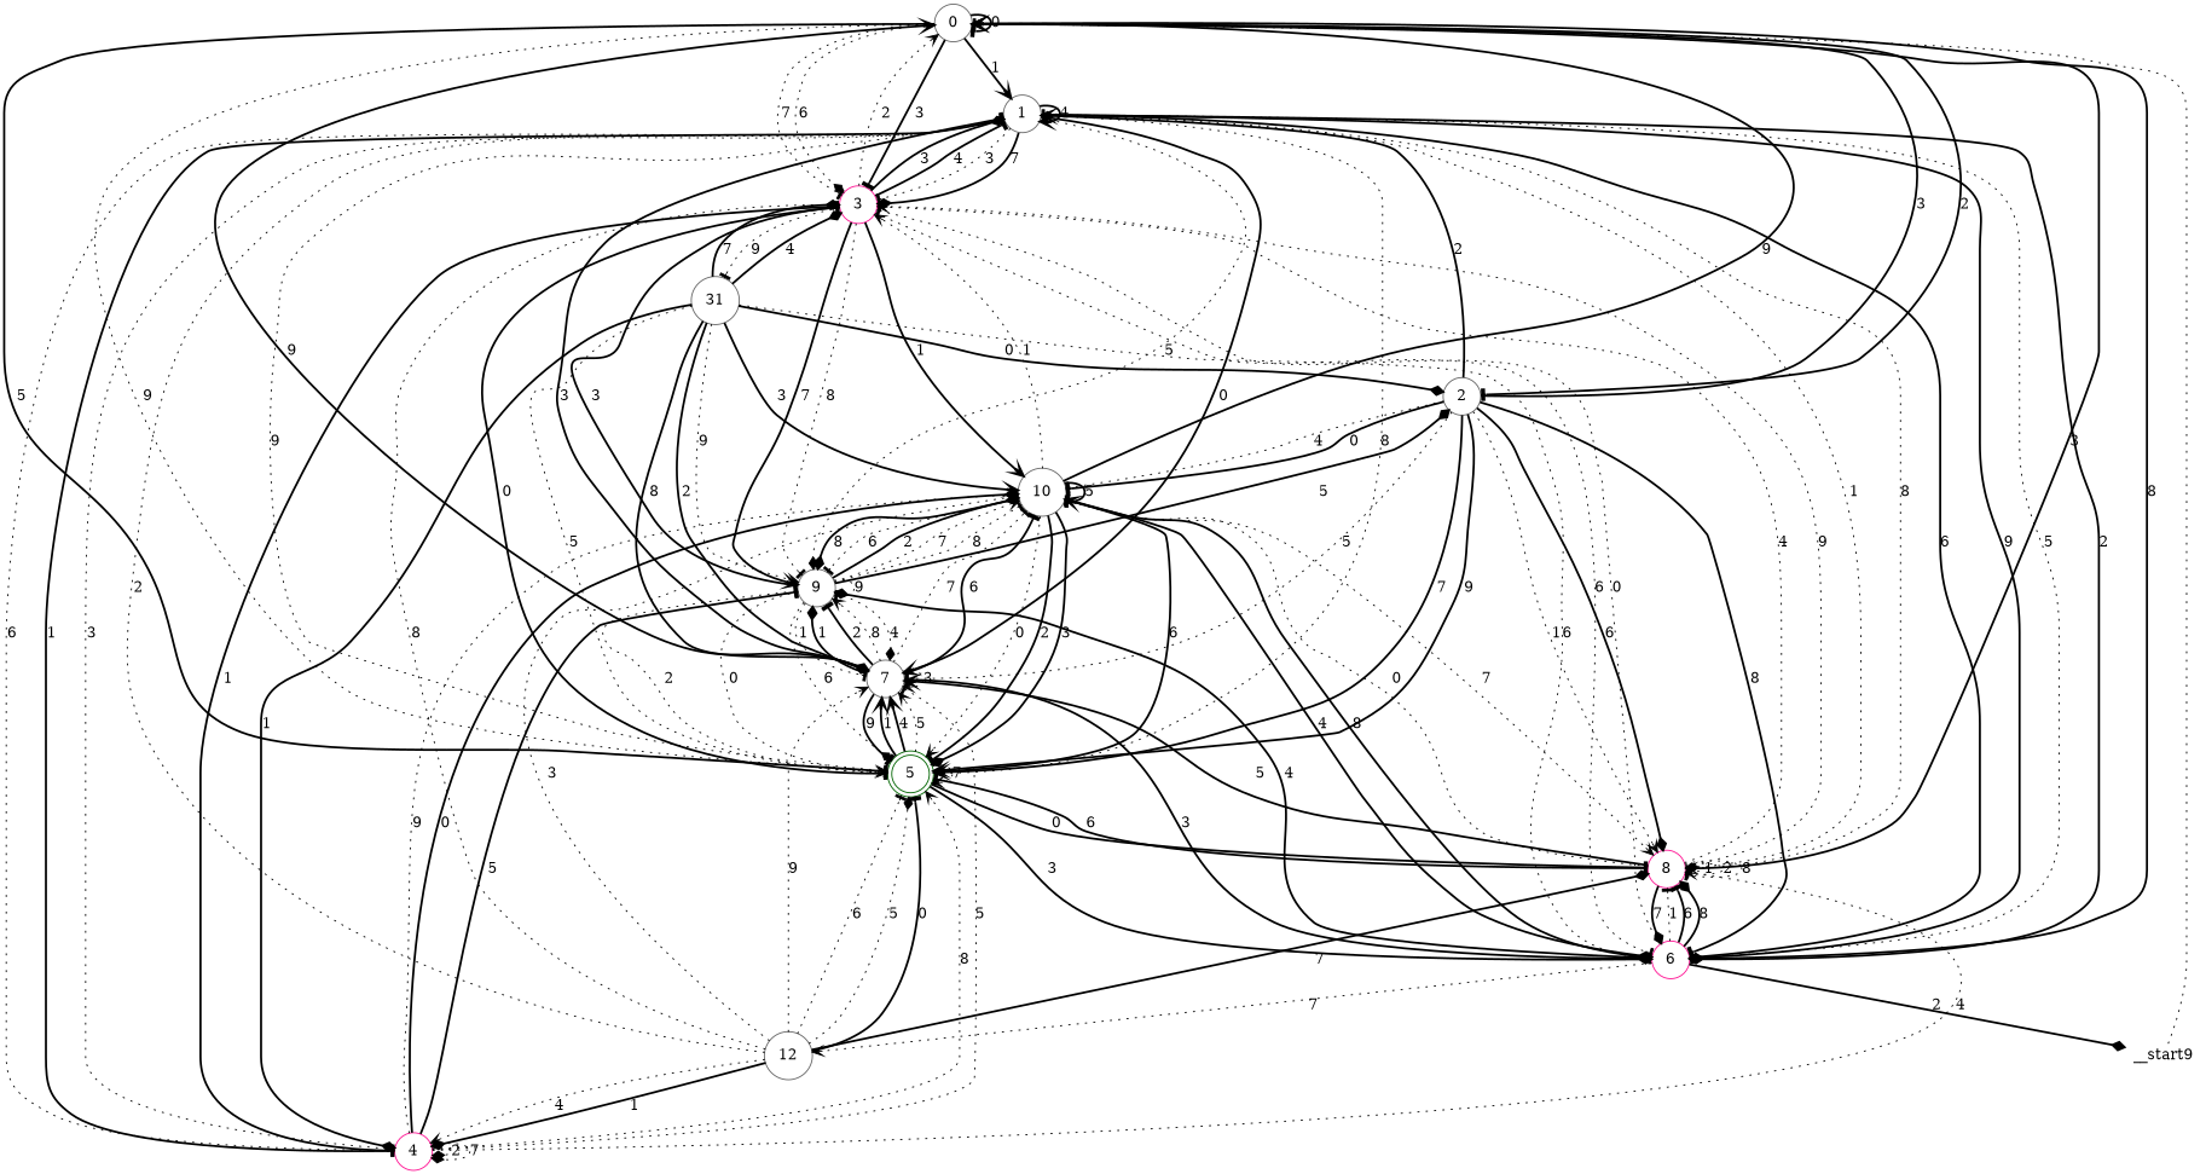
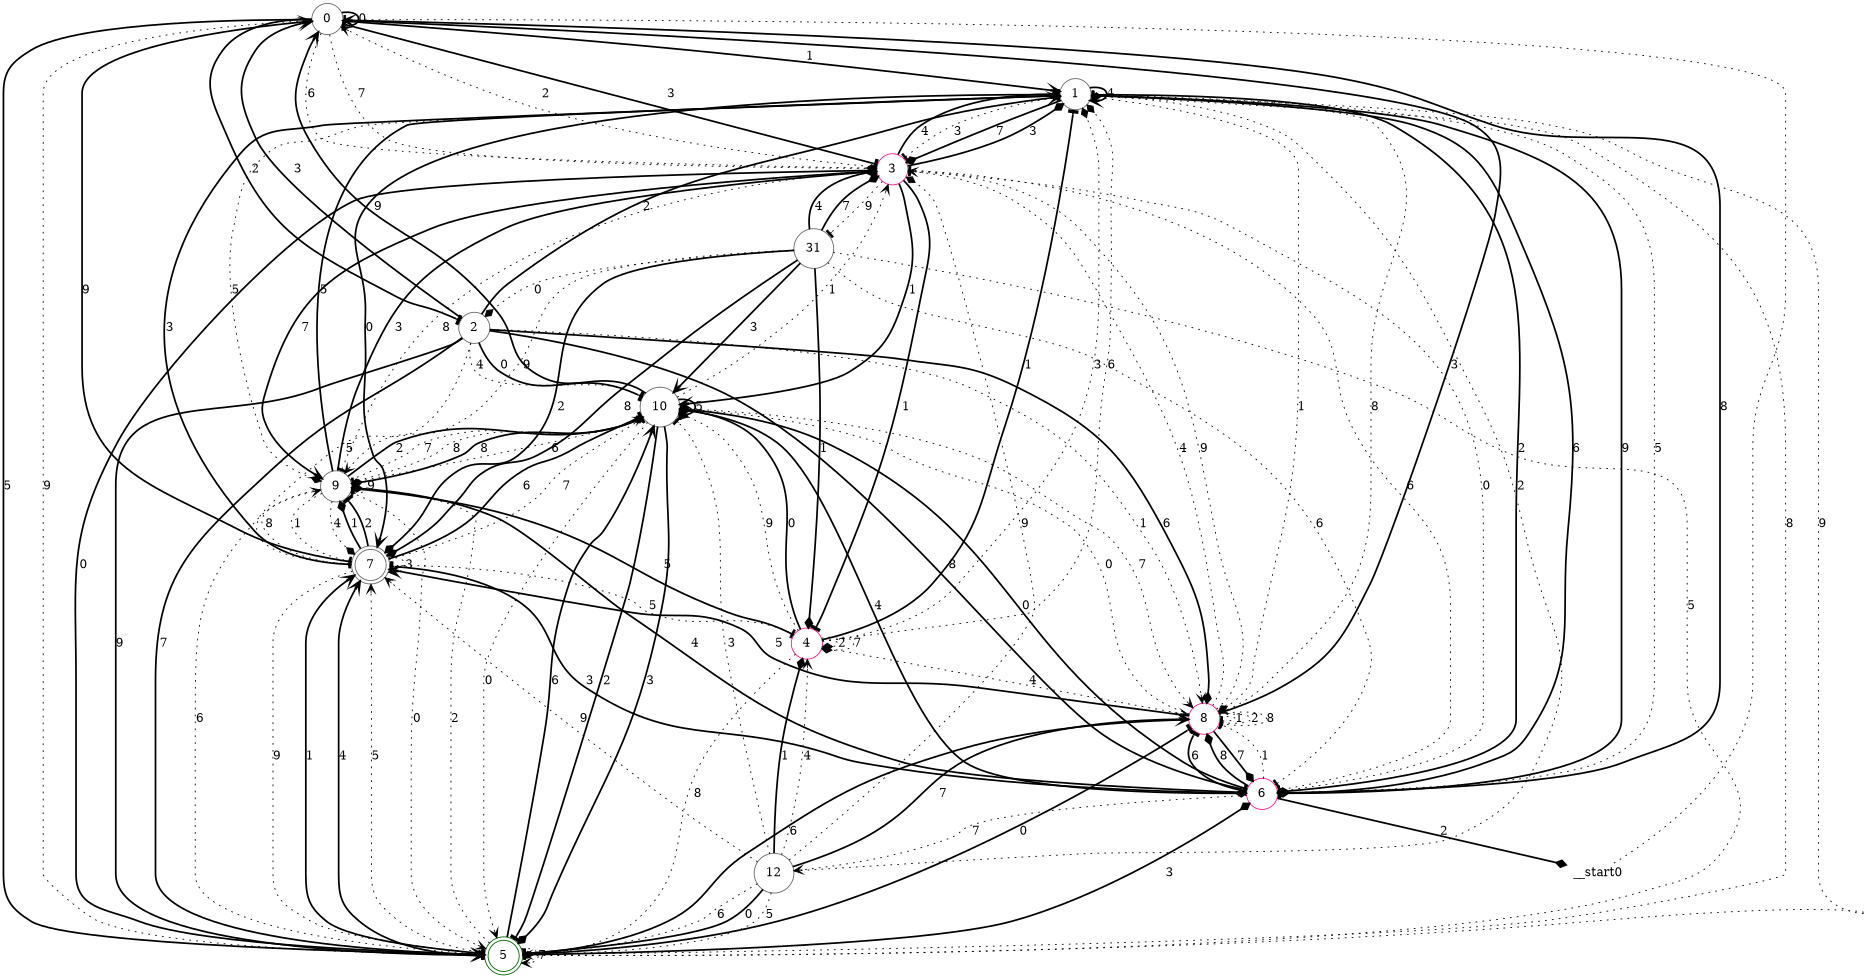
  digraph {
    node [color=gray40 shape=circle]
    edge [arrowhead=tee style=bold]
    n1 [label=0]
    n2 [label=1]
    n3 [label=2]
    n4 [color=deeppink label=3]
    n5 [color=darkgreen label=5 shape=doublecircle]
    n6 [color=deeppink label=6]
-   n7 [label=7]
+   n7 [label=7 shape=doublecircle]
    n8 [color=deeppink label=8]
    n9 [label=9]
    n10 [label=10]
    n11 [color=deeppink label=4]
    n12 [label=31]
    n13 [label=12]
-   __start0 [height=0 shape=none width=0 label=__start9]
+   __start0 [height=0 shape=none width=0]
    n1 -> n1 [label=0]
    n1 -> n2 [arrowhead=vee label=1]
    n1 -> n3 [label=2]
    n1 -> n4 [label=3]
    n1 -> n4 [arrowhead=diamond label=6 style=dotted]
    n1 -> n4 [label=7 style=dotted]
    n1 -> n5 [label=5]
    n1 -> n5 [arrowhead=vee label=9 style=dotted]
    n1 -> n6 [arrowhead=diamond label=8]
    n2 -> n2 [arrowhead=vee label=4]
    n2 -> n4 [label=3 style=dotted]
    n2 -> n4 [arrowhead=diamond label=7]
    n2 -> n6 [arrowhead=diamond label=2]
    n2 -> n6 [label=6]
    n2 -> n6 [arrowhead=diamond label=9]
    n2 -> n7 [arrowhead=vee label=0]
    n2 -> n8 [arrowhead=diamond label=1 style=dotted]
    n2 -> n8 [arrowhead=vee label=8 style=dotted]
    n2 -> n9 [arrowhead=diamond label=5 style=dotted]
    n3 -> n1 [arrowhead=vee label=3]
    n3 -> n2 [arrowhead=vee label=2]
    n3 -> n5 [arrowhead=vee label=7]
    n3 -> n5 [arrowhead=vee label=9]
    n3 -> n6 [label=8]
    n3 -> n7 [label=5 style=dotted]
    n3 -> n8 [arrowhead=vee label=1 style=dotted]
    n3 -> n8 [arrowhead=diamond label=6]
    n3 -> n10 [label=0]
    n3 -> n10 [label=4 style=dotted]
    n4 -> n1 [arrowhead=vee label=2 style=dotted]
    n4 -> n2 [arrowhead=diamond label=3]
    n4 -> n2 [label=4]
    n4 -> n5 [label=0]
    n4 -> n6 [label=6 style=dotted]
    n4 -> n9 [arrowhead=vee label=7]
    n4 -> n9 [label=8 style=dotted]
    n4 -> n10 [arrowhead=vee label=1]
    n4 -> n11 [label=1]
    n4 -> n12 [label=9 style=dotted]
    n5 -> n2 [arrowhead=diamond label=8 style=dotted]
    n5 -> n2 [label=9 style=dotted]
    n5 -> n5 [arrowhead=vee label=7 style=dotted]
    n5 -> n6 [arrowhead=diamond label=3]
    n5 -> n7 [arrowhead=vee label=1]
    n5 -> n7 [arrowhead=vee label=4]
    n5 -> n7 [arrowhead=vee label=5 style=dotted]
    n5 -> n8 [label=0]
    n5 -> n9 [label=2 style=dotted]
    n5 -> n10 [arrowhead=vee label=6]
    n6 -> n2 [label=5 style=dotted]
    n6 -> n4 [label=0 style=dotted]
    n6 -> n7 [label=3]
    n6 -> n8 [label=1 style=dotted]
    n6 -> n8 [label=6]
    n6 -> n8 [arrowhead=diamond label=8]
    n6 -> n9 [arrowhead=diamond label=4]
-   n6 -> n10 [label=8]
+   n6 -> n10 [label=0]
    n6 -> n13 [arrowhead=vee label=7 style=dotted]
    n6 -> __start0 [arrowhead=diamond label=2]
    n7 -> n1 [arrowhead=vee label=9]
    n7 -> n2 [label=3]
-   n7 -> n5 [label=9]
+   n7 -> n5 [label=9 style=dotted]
    n7 -> n7 [arrowhead=vee label=3 style=dotted]
    n7 -> n9 [arrowhead=diamond label=1]
    n7 -> n9 [label=2]
    n7 -> n9 [arrowhead=vee label=8 style=dotted]
    n7 -> n10 [label=6]
    n7 -> n10 [label=7 style=dotted]
-   n11 -> n7 [label=5 style=dotted]
+   n7 -> n11 [label=5 style=dotted]
    n8 -> n1 [arrowhead=vee label=3]
    n8 -> n4 [arrowhead=vee label=4 style=dotted]
    n8 -> n4 [label=9 style=dotted]
    n8 -> n5 [label=6]
    n8 -> n6 [arrowhead=diamond label=7]
    n8 -> n7 [arrowhead=vee label=5]
    n8 -> n8 [label=1 style=dotted]
    n8 -> n8 [label=2 style=dotted]
    n8 -> n8 [label=8 style=dotted]
    n8 -> n10 [label=0 style=dotted]
-   n9 -> n3 [arrowhead=diamond label=5]
+   n9 -> n2 [arrowhead=diamond label=5]
    n9 -> n4 [label=3]
    n9 -> n5 [arrowhead=vee label=0 style=dotted]
    n9 -> n5 [arrowhead=diamond label=6 style=dotted]
    n9 -> n7 [label=1 style=dotted]
    n9 -> n7 [arrowhead=diamond label=4 style=dotted]
    n9 -> n9 [label=9 style=dotted]
    n9 -> n10 [arrowhead=diamond label=2]
    n9 -> n10 [arrowhead=vee label=7 style=dotted]
    n9 -> n10 [label=8 style=dotted]
    n10 -> n1 [arrowhead=vee label=9]
    n10 -> n4 [arrowhead=vee label=1 style=dotted]
    n10 -> n5 [arrowhead=vee label=0 style=dotted]
    n10 -> n5 [label=2]
    n10 -> n5 [arrowhead=diamond label=3]
    n10 -> n6 [arrowhead=diamond label=4]
    n10 -> n8 [arrowhead=vee label=7 style=dotted]
    n10 -> n9 [label=6 style=dotted]
    n10 -> n9 [arrowhead=diamond label=8]
    n10 -> n10 [label=5]
    n11 -> n2 [label=1]
    n11 -> n2 [arrowhead=diamond label=3 style=dotted]
    n11 -> n2 [arrowhead=diamond label=6 style=dotted]
    n11 -> n5 [arrowhead=vee label=8 style=dotted]
    n11 -> n8 [arrowhead=vee label=4 style=dotted]
    n11 -> n9 [label=5]
    n11 -> n10 [arrowhead=diamond label=0]
    n11 -> n10 [arrowhead=diamond label=9 style=dotted]
    n11 -> n11 [arrowhead=diamond label=2 style=dotted]
    n11 -> n11 [arrowhead=diamond label=7 style=dotted]
-   n12 -> n3 [arrowhead=diamond label=0]
+   n12 -> n3 [arrowhead=diamond label=0 style=dotted]
    n12 -> n4 [arrowhead=diamond label=4]
    n12 -> n4 [arrowhead=diamond label=7]
    n12 -> n5 [label=5 style=dotted]
    n12 -> n6 [label=6 style=dotted]
    n12 -> n7 [arrowhead=diamond label=2]
    n12 -> n7 [arrowhead=diamond label=8]
    n12 -> n9 [arrowhead=vee label=9 style=dotted]
    n12 -> n10 [arrowhead=vee label=3]
    n12 -> n11 [arrowhead=diamond label=1]
    n13 -> n2 [label=2 style=dotted]
-   n13 -> n4 [arrowhead=diamond label=8 style=dotted]
+   n13 -> n4 [arrowhead=diamond label=9 style=dotted]
    n13 -> n5 [label=0]
    n13 -> n5 [arrowhead=diamond label=5 style=dotted]
    n13 -> n5 [label=6 style=dotted]
    n13 -> n7 [arrowhead=vee label=9 style=dotted]
-   n13 -> n8 [arrowhead=diamond label=7]
+   n13 -> n8 [arrowhead=vee label=7]
    n13 -> n10 [label=3 style=dotted]
    n13 -> n11 [arrowhead=diamond label=1]
    n13 -> n11 [arrowhead=vee label=4 style=dotted]
    __start0 -> n1 [style=dotted]
  }
